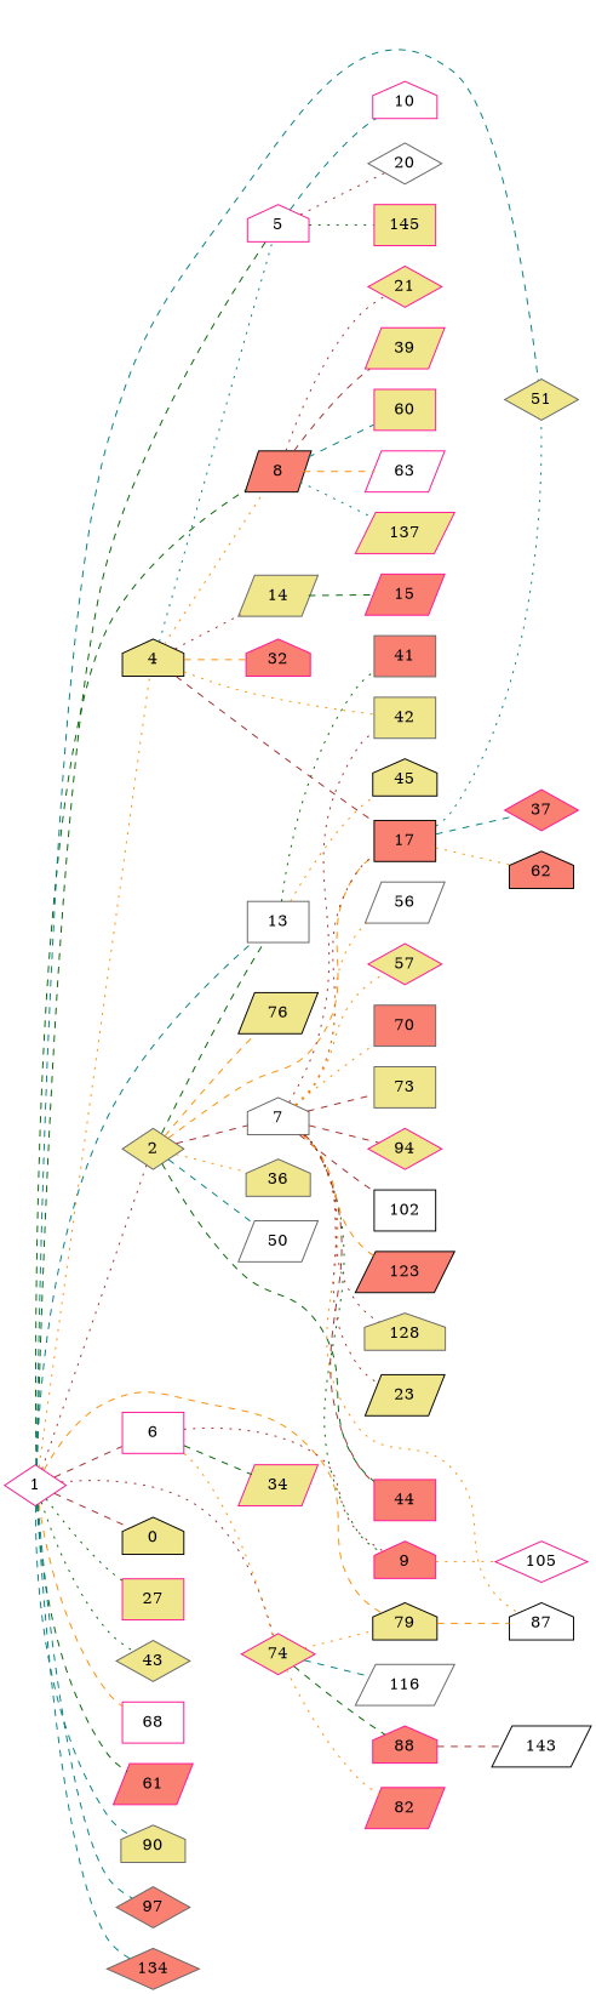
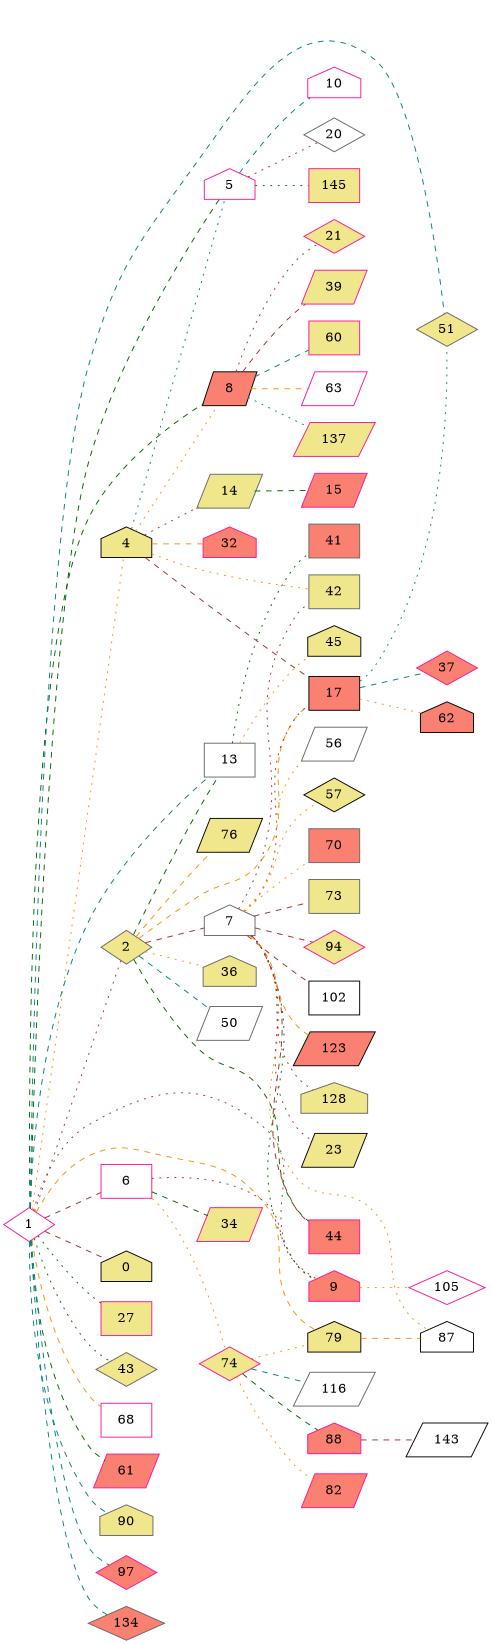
  graph {
    rankdir=LR
    node [color=deeppink fillcolor=khaki shape=parallelogram style=filled]
    edge [color=darkorange style=dashed]
    1 [fillcolor=white shape=diamond super="+16"]
    2 [color=gray40 shape=diamond]
    n3 [color=black label=0 shape=house super="+146+53"]
    4 [color=black shape=house super="+55+12+19+106+89+40+22"]
    5 [fillcolor=white shape=house super="+11"]
    6 [fillcolor=white shape=box super="+18"]
    8 [color=black fillcolor=salmon super="+33+67"]
    13 [color=gray40 fillcolor=white shape=box super="+64+115"]
    27 [shape=box]
    43 [color=gray40 shape=diamond]
    51 [color=gray40 shape=diamond super="+52"]
    68 [fillcolor=white shape=box]
    n13 [fillcolor=salmon label=61]
    74 [shape=diamond super="+78+121+104"]
    79 [color=black shape=house super="+140"]
    90 [color=gray40 shape=house]
-   97 [color=gray40 fillcolor=salmon shape=diamond super="+136"]
+   97 [fillcolor=salmon shape=diamond super="+136"]
    134 [color=gray40 fillcolor=salmon shape=diamond]
    7 [color=gray40 fillcolor=white shape=house super="+65+26+25"]
    17 [color=black fillcolor=salmon shape=box super="+72+29+141"]
    36 [color=gray40 shape=house]
    44 [fillcolor=salmon shape=box]
    50 [color=gray40 fillcolor=white super="+132"]
    76 [color=black super="+130"]
    14 [color=gray40 super="+30"]
    32 [fillcolor=salmon shape=house]
    42 [color=gray40 shape=box super="+138"]
    10 [fillcolor=white shape=house]
    20 [color=gray40 fillcolor=white shape=diamond super="+69"]
    145 [shape=box]
    9 [fillcolor=salmon shape=house]
    34 [super="+49"]
    21 [shape=diamond]
    39 [super="+98"]
    60 [shape=box super="+131"]
    63 [fillcolor=white]
    137 [super="+147"]
    41 [color=gray40 fillcolor=salmon shape=box super="+54+46"]
    45 [color=black shape=house]
    82 [fillcolor=salmon]
    88 [fillcolor=salmon shape=house super="+95+117"]
    116 [color=gray40 fillcolor=white super="+118"]
    87 [color=black fillcolor=white shape=house super="+96"]
    23 [color=black]
    56 [color=gray40 fillcolor=white]
-   57 [shape=diamond]
+   57 [color=black shape=diamond]
    70 [color=gray40 fillcolor=salmon shape=box super="+85"]
    73 [color=gray40 shape=box]
    94 [shape=diamond]
    102 [color=black fillcolor=white shape=box super="+127"]
    n51 [color=black fillcolor=salmon label=123]
    128 [color=gray40 shape=house]
    37 [fillcolor=salmon shape=diamond]
    62 [color=black fillcolor=salmon shape=house]
    15 [fillcolor=salmon super="+112"]
    105 [fillcolor=white shape=diamond]
    143 [color=black fillcolor=white]
    1 -- 2 [color=brown style=dotted]
    1 -- n3 [color=brown weight=2]
    1 -- 4 [style=dotted]
    1 -- 5 [color=darkgreen]
    1 -- 6 [color=brown]
    1 -- 8 [color=darkgreen]
    1 -- 13 [color=teal]
    1 -- 27 [color=darkgreen style=dotted]
    1 -- 43 [color=darkgreen style=dotted]
    1 -- 51 [color=teal]
    1 -- 68
    1 -- n13 [color=darkgreen]
-   1 -- 74 [color=brown style=dotted]
+   1 -- 9 [color=brown style=dotted]
    1 -- 79
    1 -- 90 [color=teal]
    1 -- 97 [color=teal]
    1 -- 134 [color=teal]
    2 -- 13 [color=darkgreen]
    2 -- 7 [color=brown]
    2 -- 17
    2 -- 36 [style=dotted]
    2 -- 44 [color=darkgreen]
    2 -- 50 [color=teal]
    2 -- 76
    4 -- 5 [color=teal style=dotted]
    4 -- 8 [style=dotted]
    4 -- 17 [color=brown]
    4 -- 14 [color=brown style=dotted]
    4 -- 32
    4 -- 42 [style=dotted]
    5 -- 10 [color=teal]
    5 -- 20 [color=brown style=dotted]
    5 -- 145 [color=darkgreen style=dotted]
    6 -- 74 [style=dotted]
    6 -- 9 [color=brown style=dotted]
    6 -- 34 [color=darkgreen]
    8 -- 21 [color=brown style=dotted]
    8 -- 39 [color=brown]
    8 -- 60 [color=teal]
    8 -- 63
    8 -- 137 [color=teal style=dotted]
    13 -- 41 [color=darkgreen style=dotted]
    13 -- 45 [style=dotted]
    74 -- 79 [style=dotted]
    74 -- 82 [style=dotted]
    74 -- 88 [color=darkgreen]
    74 -- 116 [color=teal]
    79 -- 87
    7 -- 17 [color=brown style=dotted weight=2]
    7 -- 44 [color=brown]
    7 -- 42 [color=brown style=dotted]
    7 -- 9 [color=darkgreen style=dotted]
    7 -- 87 [style=dotted]
    7 -- 23 [color=brown style=dotted]
    7 -- 56 [style=dotted]
    7 -- 57 [style=dotted]
    7 -- 70 [style=dotted]
    7 -- 73 [color=brown]
    7 -- 94 [color=brown]
    7 -- 102 [color=brown]
    7 -- n51
    7 -- 128 [color=brown style=dotted]
    17 -- 51 [color=teal style=dotted]
    17 -- 37 [color=teal]
    17 -- 62 [style=dotted]
    14 -- 15 [color=darkgreen]
    9 -- 105 [style=dotted]
    88 -- 143 [color=brown]
  }
